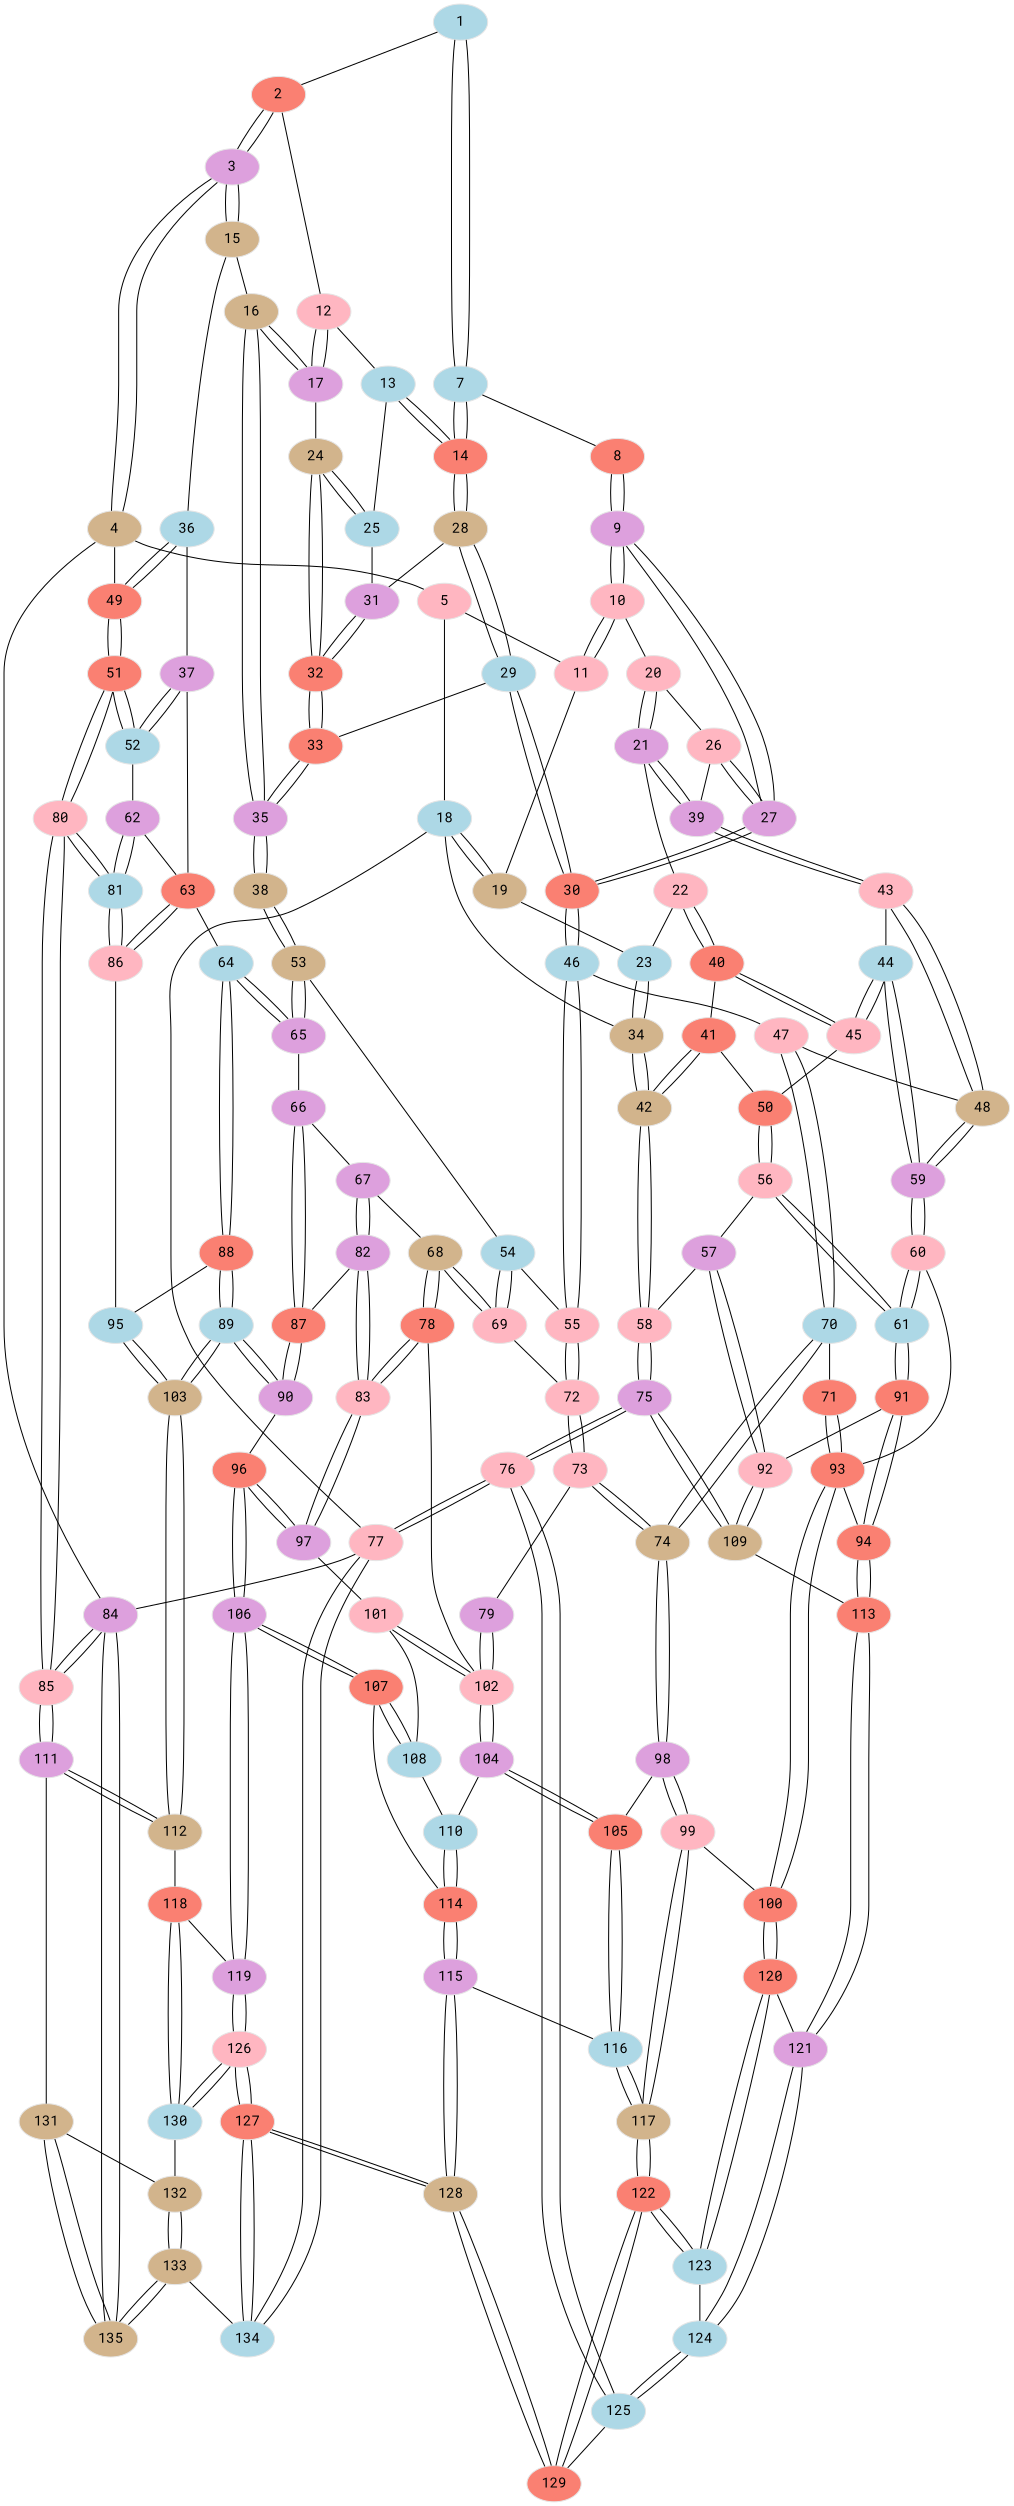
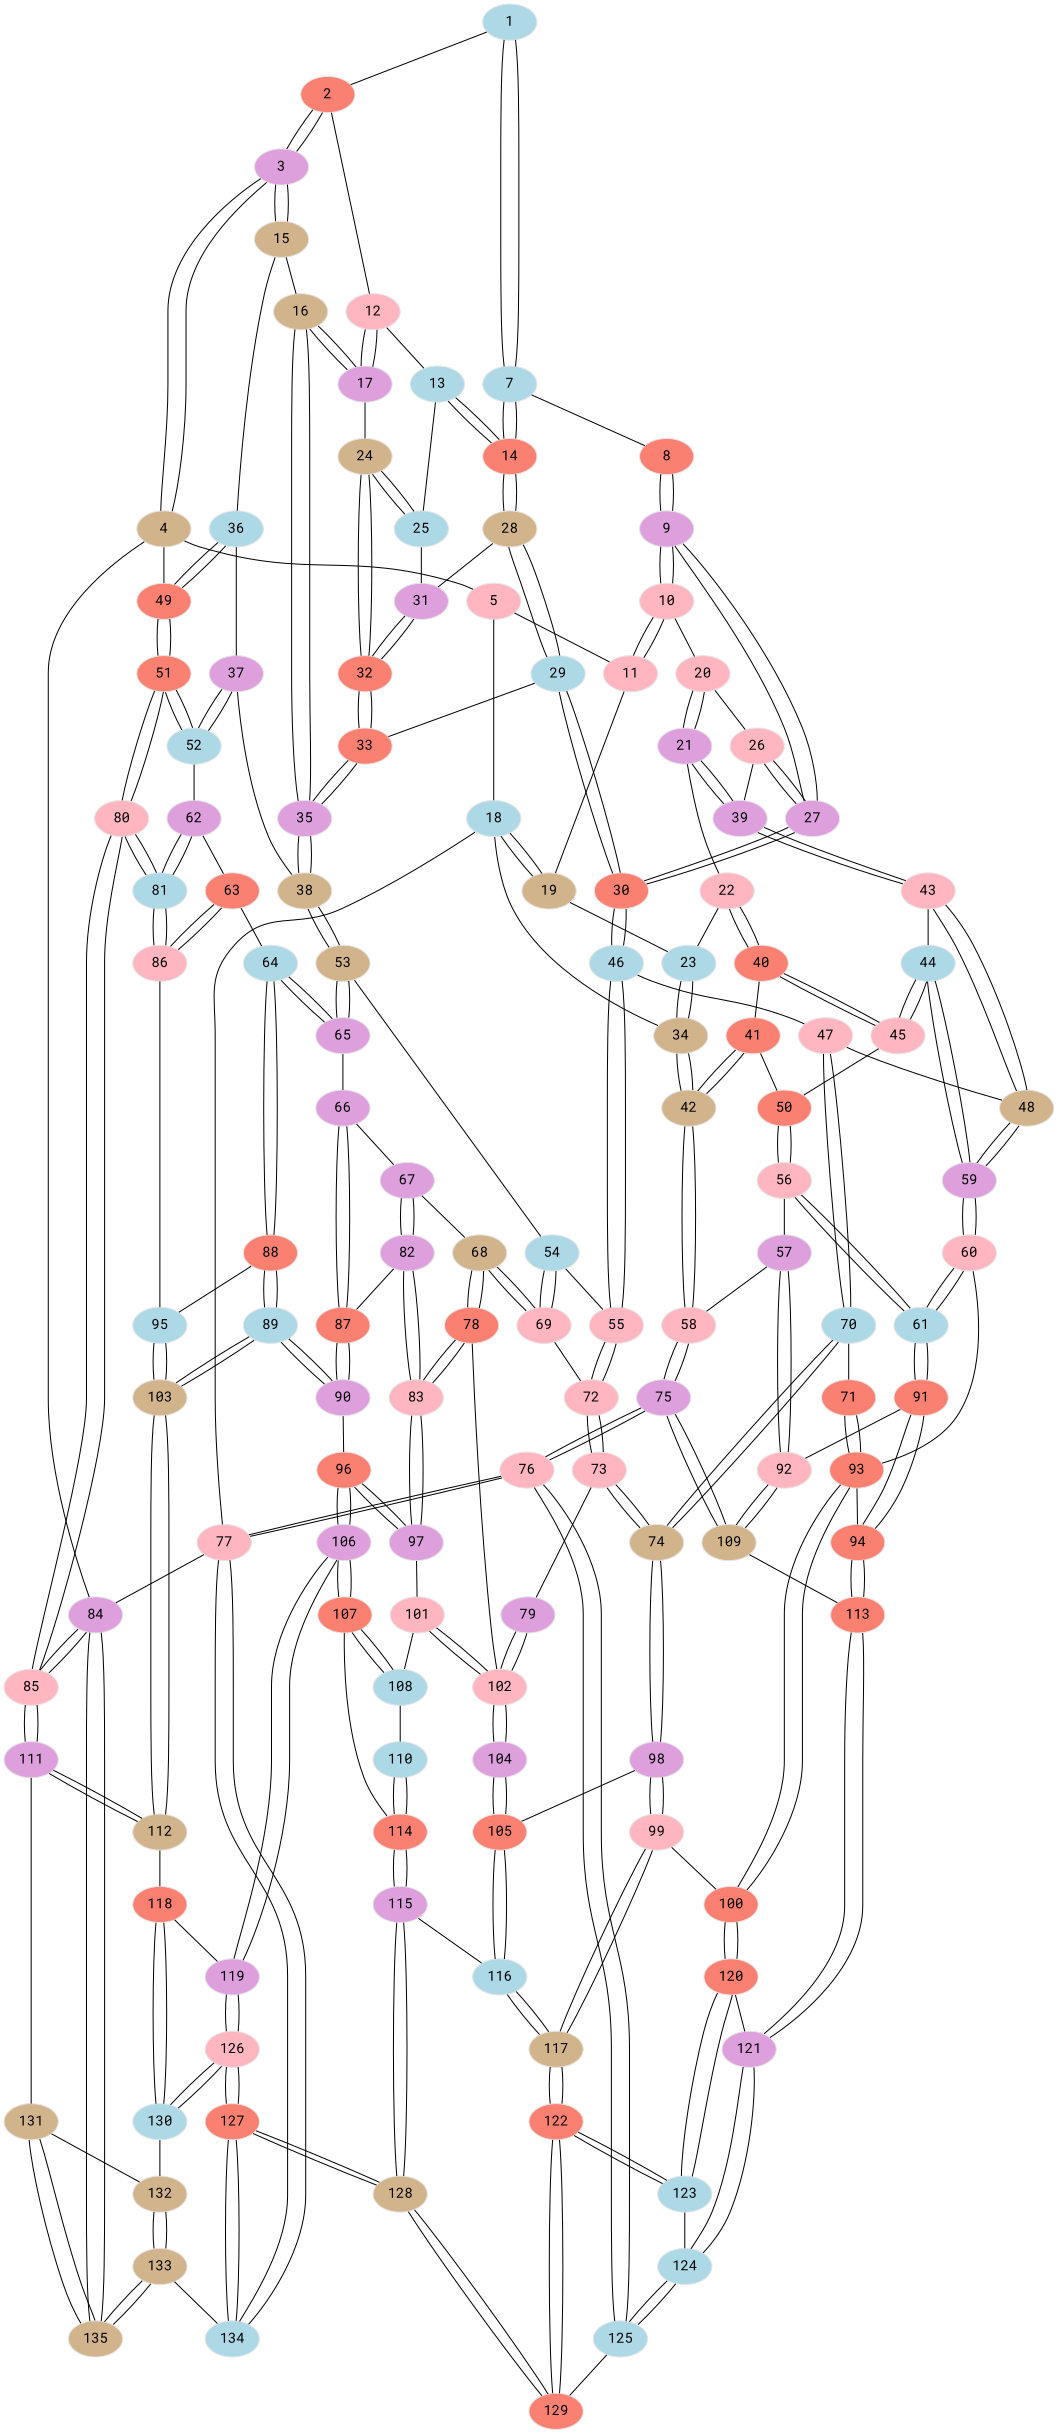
  graph {
    fontname="Roboto Mono"
    node [color=gray90 fillcolor=salmon fontname="Roboto Mono" style=filled]
    edge [fontname="Roboto Mono"]
    1 [fillcolor=lightblue]
    2
    7 [fillcolor=lightblue]
    3 [fillcolor=plum]
    12 [fillcolor=lightpink]
    8
    14
    4 [fillcolor=tan]
    15 [fillcolor=tan]
    13 [fillcolor=lightblue]
    17 [fillcolor=plum]
    5 [fillcolor=lightpink]
    49
    84 [fillcolor=plum]
    16 [fillcolor=tan]
    36 [fillcolor=lightblue]
    11 [fillcolor=lightpink]
    18 [fillcolor=lightblue]
    51
    85 [fillcolor=lightpink]
    135 [fillcolor=tan]
    19 [fillcolor=tan]
    34 [fillcolor=tan]
    77 [fillcolor=lightpink]
    9 [fillcolor=plum]
    28 [fillcolor=tan]
    10 [fillcolor=lightpink]
    27 [fillcolor=plum]
    20 [fillcolor=lightpink]
    30
    21 [fillcolor=plum]
    26 [fillcolor=lightpink]
    23 [fillcolor=lightblue]
    25 [fillcolor=lightblue]
    24 [fillcolor=tan]
    31 [fillcolor=plum]
    29 [fillcolor=lightblue]
    35 [fillcolor=plum]
    37 [fillcolor=plum]
    38 [fillcolor=tan]
    32
    42 [fillcolor=tan]
    134 [fillcolor=lightblue]
    22 [fillcolor=lightpink]
    39 [fillcolor=plum]
    40
    43 [fillcolor=lightpink]
    41
    45 [fillcolor=lightpink]
    33
    46 [fillcolor=lightblue]
    47 [fillcolor=lightpink]
    55 [fillcolor=lightpink]
    58 [fillcolor=lightpink]
    53 [fillcolor=tan]
    52 [fillcolor=lightblue]
    62 [fillcolor=plum]
    54 [fillcolor=lightblue]
    65 [fillcolor=plum]
    44 [fillcolor=lightblue]
    48 [fillcolor=tan]
    50
    56 [fillcolor=lightpink]
    75 [fillcolor=plum]
    59 [fillcolor=plum]
    60 [fillcolor=lightpink]
    70 [fillcolor=lightblue]
    72 [fillcolor=lightpink]
    71
    74 [fillcolor=tan]
    80 [fillcolor=lightpink]
    57 [fillcolor=plum]
    61 [fillcolor=lightblue]
    81 [fillcolor=lightblue]
    63
    69 [fillcolor=lightpink]
    66 [fillcolor=plum]
    73 [fillcolor=lightpink]
    92 [fillcolor=lightpink]
    91
    109 [fillcolor=tan]
    76 [fillcolor=lightpink]
    93
    94
    64 [fillcolor=lightblue]
    86 [fillcolor=lightpink]
    88
    95 [fillcolor=lightblue]
    89 [fillcolor=lightblue]
    67 [fillcolor=plum]
    87
    68 [fillcolor=tan]
    82 [fillcolor=plum]
    90 [fillcolor=plum]
    78
    83 [fillcolor=lightpink]
    102 [fillcolor=lightpink]
    98 [fillcolor=plum]
    100
    79 [fillcolor=plum]
    99 [fillcolor=lightpink]
    105
    125 [fillcolor=lightblue]
    113
    129
    97 [fillcolor=plum]
    104 [fillcolor=plum]
    111 [fillcolor=plum]
    101 [fillcolor=lightpink]
    112 [fillcolor=tan]
    131 [fillcolor=tan]
    103 [fillcolor=tan]
    96
    106 [fillcolor=plum]
    120
    121 [fillcolor=plum]
    107
    119 [fillcolor=plum]
    108 [fillcolor=lightblue]
    117 [fillcolor=tan]
    116 [fillcolor=lightblue]
    122
    123 [fillcolor=lightblue]
    110 [fillcolor=lightblue]
    118
    114
    126 [fillcolor=lightpink]
    115 [fillcolor=plum]
    132 [fillcolor=tan]
    130 [fillcolor=lightblue]
    124 [fillcolor=lightblue]
    128 [fillcolor=tan]
    127
    133 [fillcolor=tan]
    1 -- 2
    1 -- 7
    1 -- 7
    2 -- 3
    2 -- 3
    2 -- 12
    7 -- 8
    7 -- 14
    7 -- 14
    3 -- 4
    3 -- 4
    3 -- 15
    3 -- 15
    12 -- 13
    12 -- 17
    12 -- 17
    8 -- 9
    8 -- 9
    14 -- 28
    14 -- 28
    4 -- 5
    4 -- 49
    4 -- 84
    15 -- 16
    15 -- 36
    13 -- 14
    13 -- 14
    13 -- 25
    17 -- 24
    5 -- 11
    5 -- 18
    49 -- 51
    49 -- 51
    84 -- 85
    84 -- 85
    84 -- 135
    84 -- 135
    16 -- 17
    16 -- 17
    16 -- 35
    16 -- 35
    36 -- 49
    36 -- 49
    36 -- 37
    11 -- 19
    18 -- 19
    18 -- 19
    18 -- 34
    18 -- 77
    51 -- 52
    51 -- 52
    51 -- 80
    51 -- 80
    85 -- 111
    85 -- 111
    19 -- 23
    34 -- 42
    34 -- 42
    77 -- 84
    77 -- 134
    77 -- 134
    9 -- 10
    9 -- 10
    9 -- 27
    9 -- 27
    28 -- 31
    28 -- 29
    28 -- 29
    10 -- 11
    10 -- 11
    10 -- 20
    27 -- 30
    27 -- 30
    20 -- 21
    20 -- 21
    20 -- 26
    30 -- 46
    30 -- 46
    21 -- 22
    21 -- 39
    21 -- 39
    26 -- 27
    26 -- 27
    26 -- 39
    23 -- 34
    23 -- 34
    25 -- 31
    24 -- 25
    24 -- 25
    24 -- 32
    24 -- 32
    31 -- 32
    31 -- 32
    29 -- 30
    29 -- 30
    29 -- 33
    35 -- 38
    35 -- 38
-   37 -- 63
+   37 -- 38
    37 -- 52
    37 -- 52
    38 -- 53
    38 -- 53
    32 -- 33
    32 -- 33
    42 -- 58
    42 -- 58
    22 -- 23
    22 -- 40
    22 -- 40
    39 -- 43
    39 -- 43
    40 -- 41
    40 -- 45
    40 -- 45
    43 -- 44
    43 -- 48
    43 -- 48
    41 -- 42
    41 -- 42
    41 -- 50
    45 -- 50
    33 -- 35
    33 -- 35
    46 -- 47
    46 -- 55
    46 -- 55
    47 -- 48
    47 -- 70
    47 -- 70
    55 -- 72
    55 -- 72
    58 -- 75
    58 -- 75
    53 -- 54
    53 -- 65
    53 -- 65
    52 -- 62
    62 -- 81
    62 -- 81
    62 -- 63
    54 -- 55
    54 -- 69
    54 -- 69
    65 -- 66
    44 -- 45
    44 -- 45
    44 -- 59
    44 -- 59
    48 -- 59
    48 -- 59
    50 -- 56
    50 -- 56
    56 -- 57
    56 -- 61
    56 -- 61
    75 -- 109
    75 -- 109
    75 -- 76
    75 -- 76
    59 -- 60
    59 -- 60
    60 -- 61
    60 -- 61
    60 -- 93
    70 -- 71
    70 -- 74
    70 -- 74
    72 -- 73
    72 -- 73
    71 -- 93
    71 -- 93
    74 -- 98
    74 -- 98
    80 -- 85
    80 -- 85
    80 -- 81
    80 -- 81
    57 -- 58
    57 -- 92
    57 -- 92
    61 -- 91
    61 -- 91
    81 -- 86
    81 -- 86
    63 -- 64
    63 -- 86
    63 -- 86
    69 -- 72
    66 -- 67
    66 -- 87
    66 -- 87
    73 -- 74
    73 -- 74
    73 -- 79
    92 -- 109
    92 -- 109
    91 -- 92
    91 -- 94
    91 -- 94
    109 -- 113
    76 -- 77
    76 -- 77
    76 -- 125
    76 -- 125
    93 -- 94
    93 -- 100
    93 -- 100
    94 -- 113
    94 -- 113
    64 -- 65
    64 -- 65
    64 -- 88
    64 -- 88
    86 -- 95
    88 -- 95
    88 -- 89
    88 -- 89
    95 -- 103
    95 -- 103
    89 -- 90
    89 -- 90
    89 -- 103
    89 -- 103
    67 -- 68
    67 -- 82
    67 -- 82
    87 -- 90
    87 -- 90
    68 -- 69
    68 -- 69
    68 -- 78
    68 -- 78
    82 -- 87
    82 -- 83
    82 -- 83
    90 -- 96
    78 -- 83
    78 -- 83
    78 -- 102
    83 -- 97
    83 -- 97
    102 -- 104
    102 -- 104
    98 -- 99
    98 -- 99
    98 -- 105
    100 -- 120
    100 -- 120
    79 -- 102
    79 -- 102
    99 -- 100
    99 -- 117
    99 -- 117
    105 -- 116
    105 -- 116
    125 -- 129
    113 -- 121
    113 -- 121
    97 -- 101
    104 -- 105
    104 -- 105
-   104 -- 110
    111 -- 112
    111 -- 112
    111 -- 131
    101 -- 102
    101 -- 102
    101 -- 108
    112 -- 118
    131 -- 135
    131 -- 135
    131 -- 132
    103 -- 112
    103 -- 112
    96 -- 97
    96 -- 97
    96 -- 106
    96 -- 106
    106 -- 107
    106 -- 107
    106 -- 119
    106 -- 119
    120 -- 121
    120 -- 123
    120 -- 123
    121 -- 124
    121 -- 124
    107 -- 108
    107 -- 108
    107 -- 114
    119 -- 126
    119 -- 126
    108 -- 110
    117 -- 122
    117 -- 122
    116 -- 117
    116 -- 117
    122 -- 129
    122 -- 129
    122 -- 123
    122 -- 123
    123 -- 124
    110 -- 114
    110 -- 114
    118 -- 119
    118 -- 130
    118 -- 130
    114 -- 115
    114 -- 115
    126 -- 130
    126 -- 130
    126 -- 127
    126 -- 127
    115 -- 116
    115 -- 128
    115 -- 128
    132 -- 133
    132 -- 133
    130 -- 132
    124 -- 125
    124 -- 125
    128 -- 129
    128 -- 129
    127 -- 134
    127 -- 134
    127 -- 128
    127 -- 128
    133 -- 135
    133 -- 135
    133 -- 134
  }
